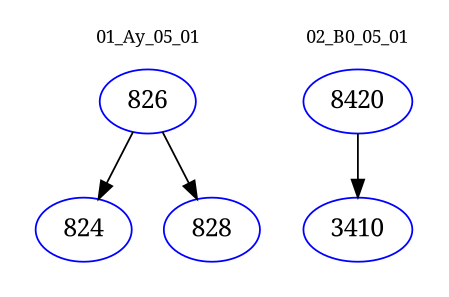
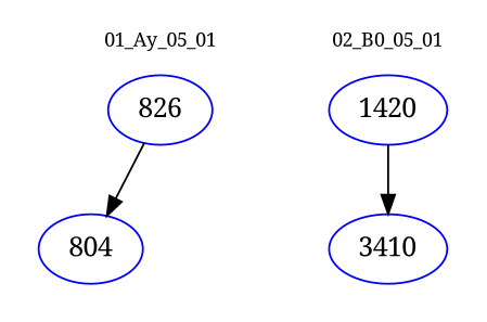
  digraph {
    fontname="Noto Serif"
    node [color=blue fontname="Noto Serif"]
    edge [color=black fontname="Noto Serif"]
    n1 [label=826]
-   n2 [label=824]
-   n3 [label=828]
-   n4 [label=8420]
+   n2 [label=804]
+   n4 [label=1420]
    n5 [label=3410]
    subgraph cluster_1 {
      color=white
      fontsize=10
      label="01_Ay_05_01"
      n1
      n2
-     n3
    }
    subgraph cluster_2 {
      color=white
      fontsize=10
      label="02_B0_05_01"
      n4
      n5
    }
    n1 -> n2
-   n1 -> n3
    n4 -> n5
  }
